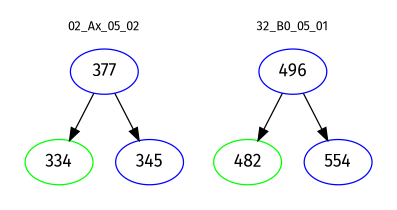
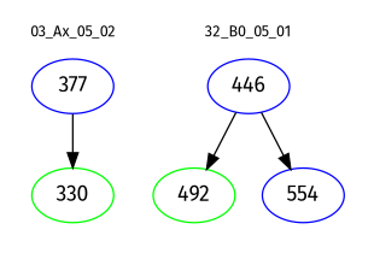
  digraph {
    fontname="Fira Sans"
    node [color=blue fontname="Fira Sans"]
    edge [color=black fontname="Fira Sans"]
    n1 [label=377]
-   n2 [color=green label=334]
-   n3 [label=345]
-   n4 [label=496]
-   n5 [color=green label=482]
+   n2 [color=green label=330]
+   n4 [label=446]
+   n5 [color=green label=492]
    n6 [label=554]
    subgraph cluster_1 {
      color=white
      fontsize=10
-     label="02_Ax_05_02"
+     label="03_Ax_05_02"
      n1
      n2
-     n3
    }
    subgraph cluster_2 {
      color=white
      fontsize=10
      label="32_B0_05_01"
      n4
      n5
      n6
    }
    n1 -> n2
-   n1 -> n3
    n4 -> n5
    n4 -> n6
  }
